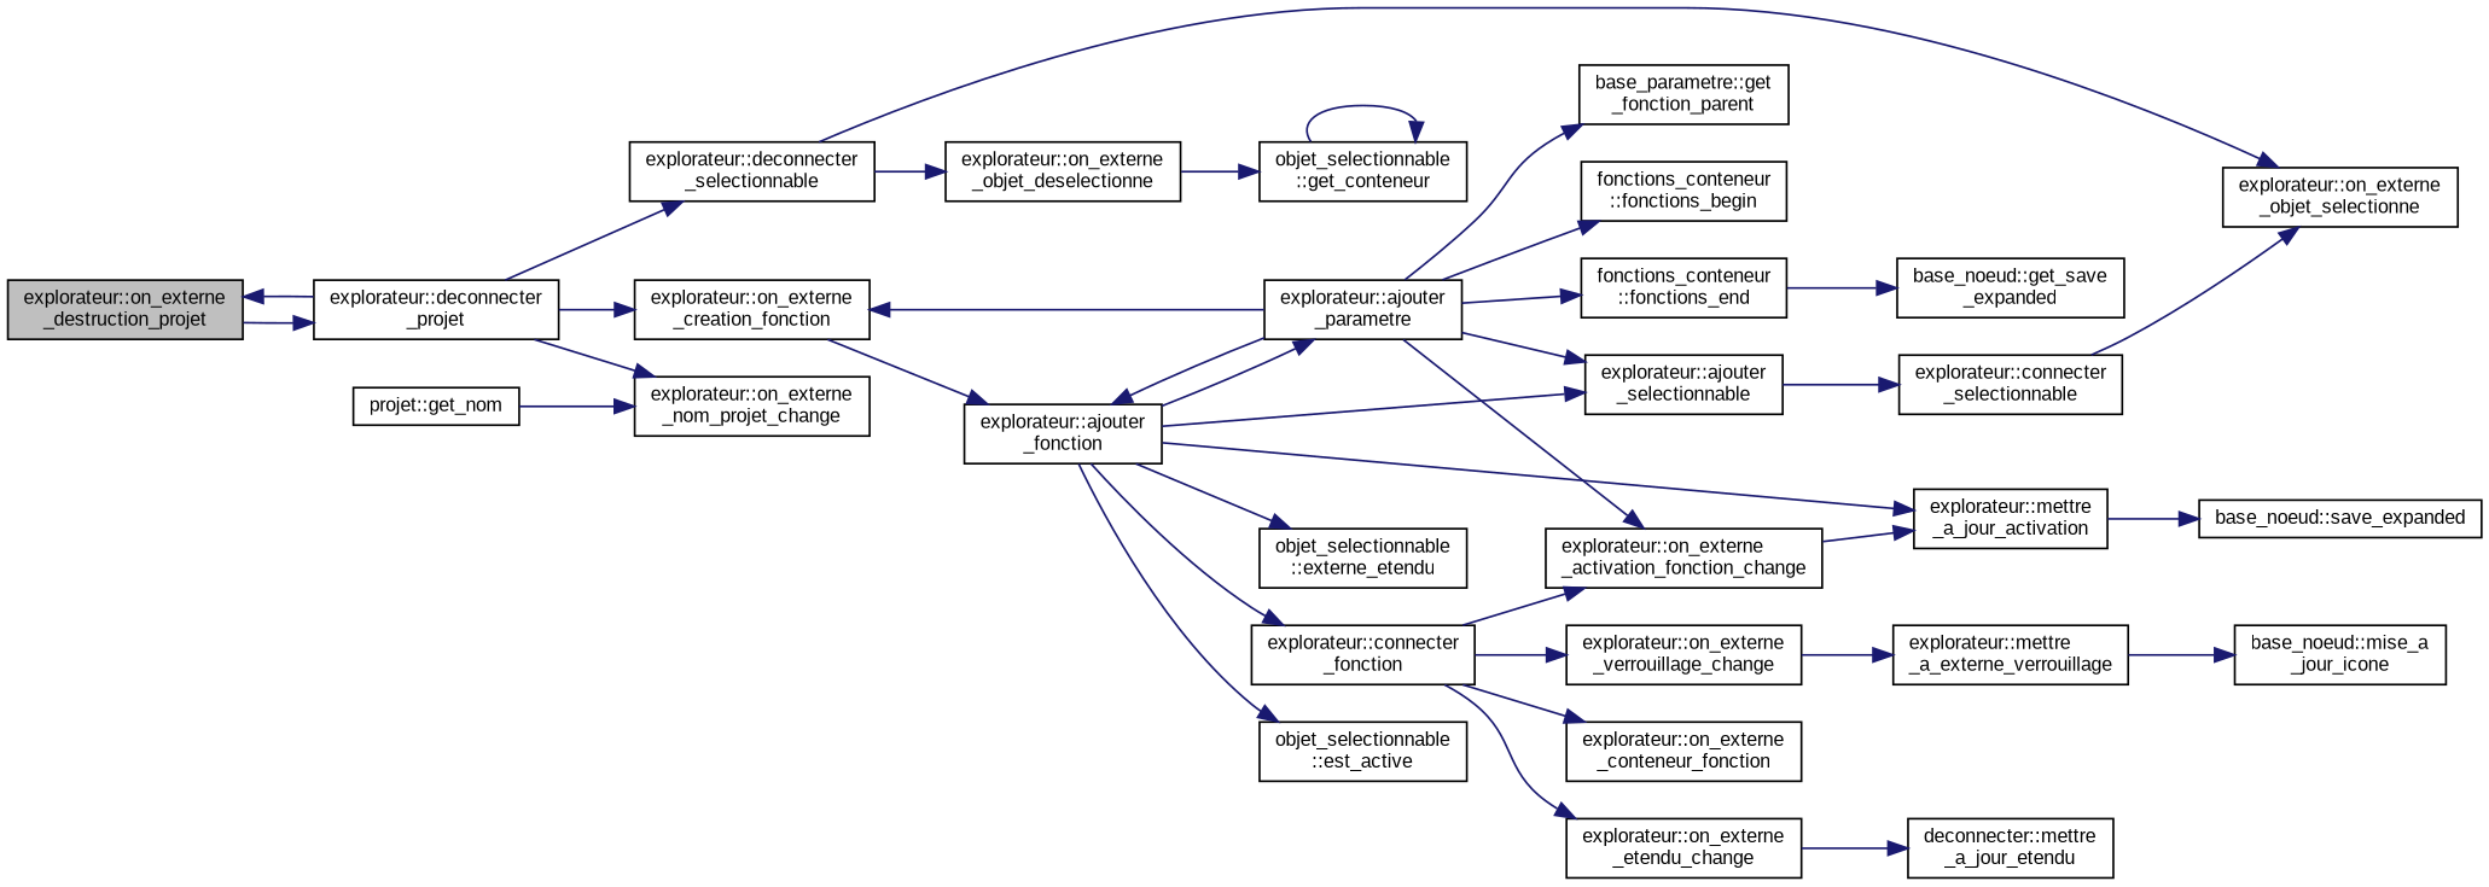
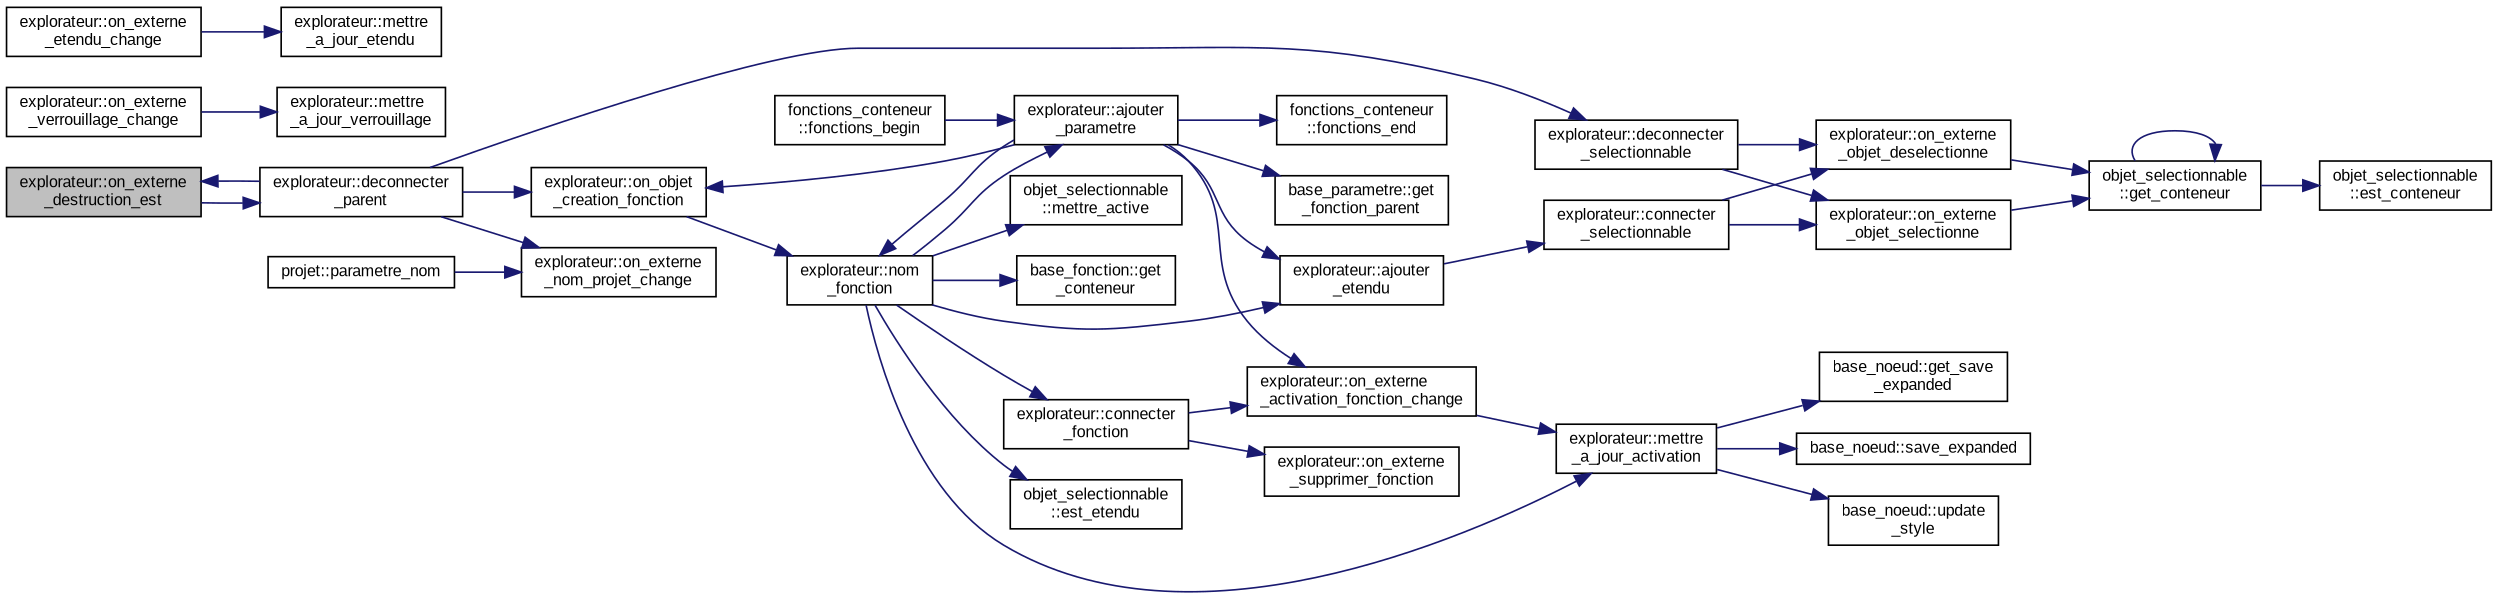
  digraph {
    fontname="Liberation Sans"
    rankdir=LR
    node [color=black fillcolor=white fontname="Liberation Sans" fontsize=10 shape=record style=filled]
    edge [color=midnightblue fontname="Liberation Sans" fontsize=10 labelfontname=Helvetica labelfontsize=10 style=solid]
-   n1 [fillcolor=grey75 fontcolor=black height=0.2 label="explorateur::on_externe\l_destruction_projet" width=0.4]
-   n2 [height=0.2 label="explorateur::deconnecter\l_projet" width=0.4]
-   n3 [height=0.2 label="explorateur::on_externe\l_creation_fonction" width=0.4]
+   n1 [fillcolor=grey75 fontcolor=black height=0.2 label="explorateur::on_externe\l_destruction_est" width=0.4]
+   n2 [height=0.2 label="explorateur::deconnecter\l_parent" width=0.4]
+   n3 [height=0.2 label="explorateur::on_objet\l_creation_fonction" width=0.4]
    n4 [height=0.2 label="explorateur::on_externe\l_nom_projet_change" width=0.4]
    n5 [height=0.2 label="explorateur::deconnecter\l_selectionnable" width=0.4]
-   n6 [height=0.2 label="explorateur::ajouter\l_fonction" width=0.4]
+   n6 [height=0.2 label="explorateur::nom\l_fonction" width=0.4]
    n7 [height=0.2 label="explorateur::on_externe\l_verrouillage_change" width=0.4]
-   n8 [height=0.2 label="explorateur::mettre\l_a_externe_verrouillage" width=0.4]
+   n8 [height=0.2 label="explorateur::mettre\l_a_jour_verrouillage" width=0.4]
    n9 [height=0.2 label="explorateur::on_externe\l_objet_selectionne" width=0.4]
    n10 [height=0.2 label="explorateur::on_externe\l_objet_deselectionne" width=0.4]
-   n12 [height=0.2 label="explorateur::ajouter\l_selectionnable" width=0.4]
+   n11 [height=0.2 label="base_fonction::get\l_conteneur" width=0.4]
+   n12 [height=0.2 label="explorateur::ajouter\l_etendu" width=0.4]
    n13 [height=0.2 label="explorateur::ajouter\l_parametre" width=0.4]
-   n14 [height=0.2 label="objet_selectionnable\l::externe_etendu" width=0.4]
+   n14 [height=0.2 label="objet_selectionnable\l::est_etendu" width=0.4]
    n15 [height=0.2 label="explorateur::mettre\l_a_jour_activation" width=0.4]
-   n16 [height=0.2 label="objet_selectionnable\l::est_active" width=0.4]
+   n16 [height=0.2 label="objet_selectionnable\l::mettre_active" width=0.4]
    n17 [height=0.2 label="explorateur::connecter\l_fonction" width=0.4]
    n18 [height=0.2 label="explorateur::connecter\l_selectionnable" width=0.4]
    n19 [height=0.2 label="base_parametre::get\l_fonction_parent" width=0.4]
    n20 [height=0.2 label="fonctions_conteneur\l::fonctions_begin" width=0.4]
    n21 [height=0.2 label="fonctions_conteneur\l::fonctions_end" width=0.4]
    n22 [height=0.2 label="explorateur::on_externe\l_activation_fonction_change" width=0.4]
    n23 [height=0.2 label="base_noeud::get_save\l_expanded" width=0.4]
    n24 [height=0.2 label="base_noeud::save_expanded" width=0.4]
-   n26 [height=0.2 label="explorateur::on_externe\l_conteneur_fonction" width=0.4]
+   n25 [height=0.2 label="base_noeud::update\l_style" width=0.4]
+   n26 [height=0.2 label="explorateur::on_externe\l_supprimer_fonction" width=0.4]
    n27 [height=0.2 label="explorateur::on_externe\l_etendu_change" width=0.4]
    n28 [height=0.2 label="objet_selectionnable\l::get_conteneur" width=0.4]
-   n30 [height=0.2 label="deconnecter::mettre\l_a_jour_etendu" width=0.4]
-   n31 [height=0.2 label="base_noeud::mise_a\l_jour_icone" width=0.4]
-   n32 [height=0.2 label="projet::get_nom" width=0.4]
+   n29 [height=0.2 label="objet_selectionnable\l::est_conteneur" width=0.4]
+   n30 [height=0.2 label="explorateur::mettre\l_a_jour_etendu" width=0.4]
+   n32 [height=0.2 label="projet::parametre_nom" width=0.4]
    n1 -> n2
    n2 -> n1
    n2 -> n3
    n2 -> n4
    n2 -> n5
    n3 -> n6
    n5 -> n9
    n5 -> n10
+   n6 -> n11
    n6 -> n12
    n6 -> n13
    n6 -> n14
    n6 -> n15
    n6 -> n16
    n6 -> n17
    n7 -> n8
-   n8 -> n31
+   n9 -> n28
    n10 -> n28
    n12 -> n18
    n13 -> n3
    n13 -> n6
    n13 -> n12
    n13 -> n19
-   n13 -> n20
+   n20 -> n13
    n13 -> n21
    n13 -> n22
-   n21 -> n23
+   n15 -> n23
    n15 -> n24
-   n17 -> n7
+   n15 -> n25
    n17 -> n22
    n17 -> n26
-   n17 -> n27
    n18 -> n9
+   n18 -> n10
    n22 -> n15
    n27 -> n30
    n28 -> n28
+   n28 -> n29
    n32 -> n4
  }
